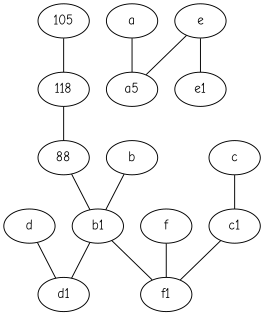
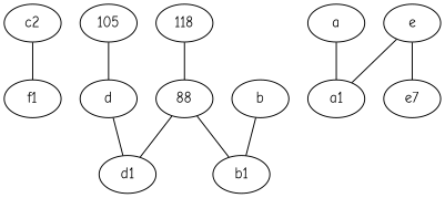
  graph {
    fontname="Comic Neue"
    node [fontname="Comic Neue" labelfontsize=50]
    edge [fontname="Comic Neue"]
-   c1
+   c1 [label=c2]
    f1
    b1
    118
    88
    d1
-   f
    105
    d
    b
-   c
    a
-   a1 [label=a5]
+   a1
    e
-   e1
+   e1 [label=e7]
    c1 -- f1
-   b1 -- f1
    118 -- 88
    88 -- b1
-   b1 -- d1
-   f -- f1
-   105 -- 118
+   88 -- d1
+   105 -- d
    d -- d1
    b -- b1
-   c -- c1
    a -- a1
    e -- a1
    e -- e1
  }
